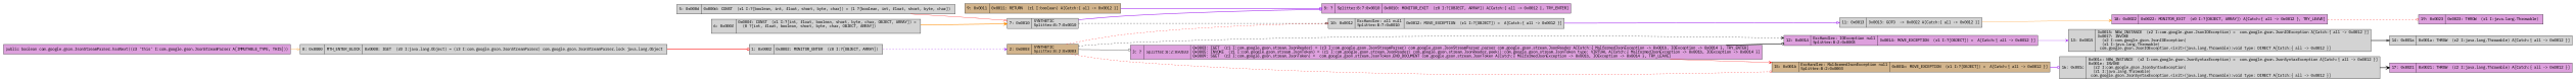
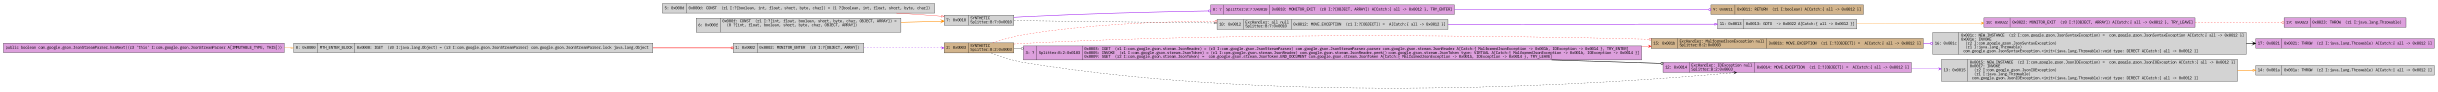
  digraph {
    fontname="IBM Plex Mono"
    rankdir=LR
    node [fillcolor=lightgrey fontname="IBM Plex Mono" shape=record style=filled]
    edge [arrowhead=odot color=red fontname="IBM Plex Mono" style=bold]
    n1 [label="{0\:\ 0x0000|MTH_ENTER_BLOCK\l|0x0000: IGET  (r0 I:java.lang.Object) = (r3 I:com.google.gson.JsonStreamParser) com.google.gson.JsonStreamParser.lock java.lang.Object \l}"]
    n2 [label="{1\:\ 0x0002|0x0002: MONITOR_ENTER  (r0 I:?[OBJECT, ARRAY]) \l}"]
    n3 [fillcolor=tan label="{2\:\ 0x0003|SYNTHETIC\lSplitter:B:2:0x0003\l}"]
    n4 [fillcolor=plum label="{3\:\ ?|Splitter:B:2:0x0103\l|0x0003: IGET  (r1 I:com.google.gson.stream.JsonReader) = (r3 I:com.google.gson.JsonStreamParser) com.google.gson.JsonStreamParser.parser com.google.gson.stream.JsonReader A[Catch:\{ MalformedJsonException \-\> 0x001b, IOException \-\> 0x0014 \}, TRY_ENTER]\l0x0005: INVOKE  (r1 I:com.google.gson.stream.JsonToken) = (r1 I:com.google.gson.stream.JsonReader) com.google.gson.stream.JsonReader.peek():com.google.gson.stream.JsonToken type: VIRTUAL A[Catch:\{ MalformedJsonException \-\> 0x001b, IOException \-\> 0x0014 \}]\l0x0009: SGET  (r2 I:com.google.gson.stream.JsonToken) =  com.google.gson.stream.JsonToken.END_DOCUMENT com.google.gson.stream.JsonToken A[Catch:\{ MalformedJsonException \-\> 0x001b, IOException \-\> 0x0014 \}, TRY_LEAVE]\l}"]
    n5 [label="{10\:\ 0x0012|ExcHandler: all null\lSplitter:B:7:0x0010\l|0x0012: MOVE_EXCEPTION  (r1 I:?[OBJECT]) =  A[Catch:\{ all \-\> 0x0012 \}]\l}"]
    n6 [fillcolor=plum label="{12\:\ 0x0014|ExcHandler: IOException null\lSplitter:B:2:0x0003\l|0x0014: MOVE_EXCEPTION  (r1 I:?[OBJECT]) =  A[Catch:\{ all \-\> 0x0012 \}]\l}"]
    n7 [fillcolor=tan label="{15\:\ 0x001b|ExcHandler: MalformedJsonException null\lSplitter:B:2:0x0003\l|0x001b: MOVE_EXCEPTION  (r1 I:?[OBJECT]) =  A[Catch:\{ all \-\> 0x0012 \}]\l}"]
    n8 [label="{11\:\ 0x0013|0x0013: GOTO  \-\> 0x0022 A[Catch:\{ all \-\> 0x0012 \}]\l}"]
    n9 [label="{13\:\ 0x0015|0x0015: NEW_INSTANCE  (r2 I:com.google.gson.JsonIOException) =  com.google.gson.JsonIOException A[Catch:\{ all \-\> 0x0012 \}]\l0x0017: INVOKE  \l  (r2 I:com.google.gson.JsonIOException)\l  (r1 I:java.lang.Throwable)\l com.google.gson.JsonIOException.\<init\>(java.lang.Throwable):void type: DIRECT A[Catch:\{ all \-\> 0x0012 \}]\l}"]
    n10 [label="{16\:\ 0x001c|0x001c: NEW_INSTANCE  (r2 I:com.google.gson.JsonSyntaxException) =  com.google.gson.JsonSyntaxException A[Catch:\{ all \-\> 0x0012 \}]\l0x001e: INVOKE  \l  (r2 I:com.google.gson.JsonSyntaxException)\l  (r1 I:java.lang.Throwable)\l com.google.gson.JsonSyntaxException.\<init\>(java.lang.Throwable):void type: DIRECT A[Catch:\{ all \-\> 0x0012 \}]\l}"]
    n11 [label="{5\:\ 0x000d|0x000d: CONST  (r1 I:?[boolean, int, float, short, byte, char]) = (1 ?[boolean, int, float, short, byte, char]) \l}"]
    n12 [label="{7\:\ 0x0010|SYNTHETIC\lSplitter:B:7:0x0010\l}"]
    n13 [label="{6\:\ 0x000f|0x000f: CONST  (r1 I:?[int, float, boolean, short, byte, char, OBJECT, ARRAY]) = \l  (0 ?[int, float, boolean, short, byte, char, OBJECT, ARRAY])\l \l}"]
    n14 [fillcolor=plum label="{8\:\ ?|Splitter:B:7:0x0010\l|0x0010: MONITOR_EXIT  (r0 I:?[OBJECT, ARRAY]) A[Catch:\{ all \-\> 0x0012 \}, TRY_ENTER]\l}"]
    n15 [fillcolor=tan label="{9\:\ 0x0011|0x0011: RETURN  (r1 I:boolean) A[Catch:\{ all \-\> 0x0012 \}]\l}"]
    n16 [fillcolor=plum label="{18\:\ 0x0022|0x0022: MONITOR_EXIT  (r0 I:?[OBJECT, ARRAY]) A[Catch:\{ all \-\> 0x0012 \}, TRY_LEAVE]\l}"]
    n17 [fillcolor=plum label="{19\:\ 0x0023|0x0023: THROW  (r1 I:java.lang.Throwable) \l}"]
    n18 [label="{14\:\ 0x001a|0x001a: THROW  (r2 I:java.lang.Throwable) A[Catch:\{ all \-\> 0x0012 \}]\l}"]
    n19 [fillcolor=plum label="{17\:\ 0x0021|0x0021: THROW  (r2 I:java.lang.Throwable) A[Catch:\{ all \-\> 0x0012 \}]\l}"]
    n20 [fillcolor=plum label="{public boolean com.google.gson.JsonStreamParser.hasNext((r3 'this' I:com.google.gson.JsonStreamParser A[IMMUTABLE_TYPE, THIS])) }"]
    n1 -> n2
    n2 -> n3 [arrowhead=vee color=purple style=dashed]
    n3 -> n4 [color=black style=solid]
    n3 -> n5 [style=dashed]
    n3 -> n6 [arrowhead=vee color=black style=dashed]
    n3 -> n7 [style=dashed]
    n4 -> n6 [color=black]
    n4 -> n7 [arrowhead=vee style=solid]
    n5 -> n8 [arrowhead=onormal color=purple]
    n6 -> n9 [arrowhead=vee color=purple style=solid]
    n7 -> n10 [color=purple]
    n8 -> n16 [arrowhead=vee color=darkorange style=solid]
-   n9 -> n18 [arrowhead=onormal color=black]
+   n9 -> n18 [arrowhead=onormal color=darkorange]
    n10 -> n19 [arrowhead=vee color=black]
    n11 -> n12 [arrowhead=onormal style=solid]
    n12 -> n5 [arrowhead=onormal color=black style=dashed]
    n12 -> n14 [color=purple]
    n13 -> n12 [arrowhead=vee color=darkorange]
-   n15 -> n14 [color=purple]
+   n14 -> n15 [color=purple]
    n16 -> n17 [style=dashed]
    n20 -> n1 [arrowhead=onormal color=darkorange style=solid]
  }
